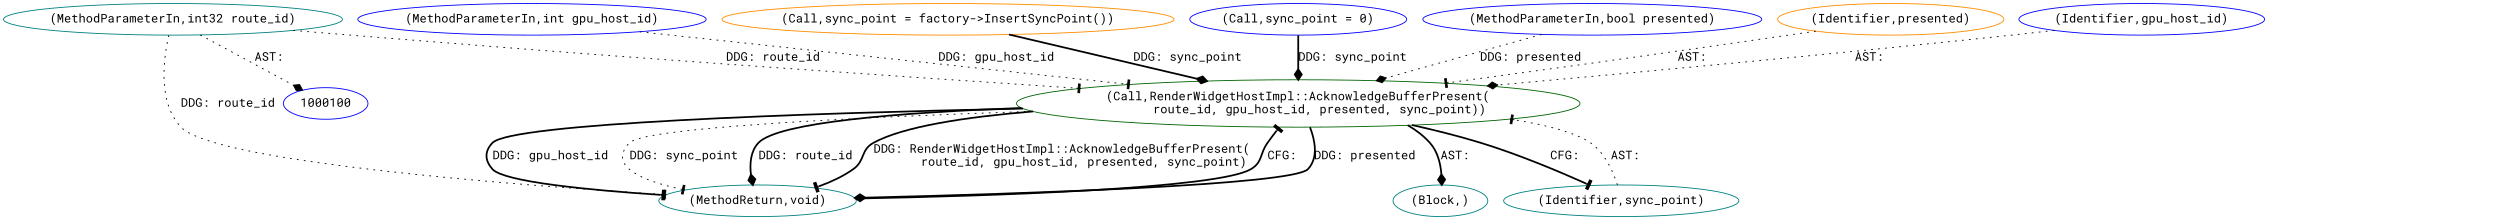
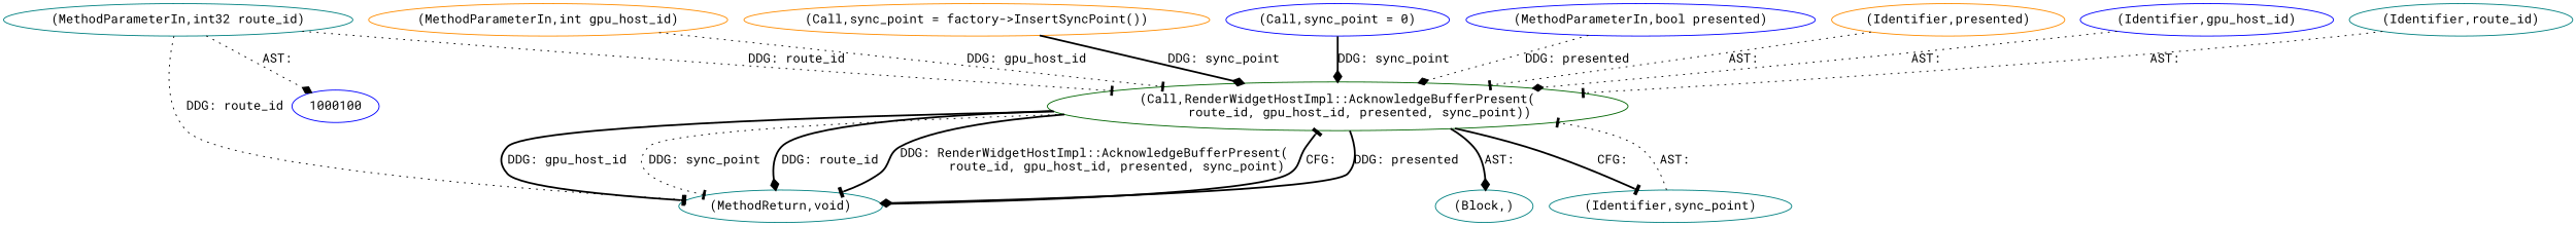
  digraph {
    fontname="Roboto Mono"
    node [color=teal fontname="Roboto Mono"]
    edge [arrowhead=tee fontname="Roboto Mono" style=dotted]
    n1 [label="(MethodParameterIn,int32 route_id)"]
    n2 [color=darkgreen label="(Call,RenderWidgetHostImpl::AcknowledgeBufferPresent(\n      route_id, gpu_host_id, presented, sync_point))"]
    n3 [label="(MethodReturn,void)"]
    1000100 [color=blue]
    n5 [label="(Block,)"]
    n6 [label="(Identifier,sync_point)"]
-   n7 [color=blue label="(MethodParameterIn,int gpu_host_id)"]
+   n7 [color=darkorange label="(MethodParameterIn,int gpu_host_id)"]
    n8 [color=darkorange label="(Call,sync_point = factory->InsertSyncPoint())"]
    n9 [color=blue label="(Call,sync_point = 0)"]
    n10 [color=blue label="(MethodParameterIn,bool presented)"]
    n11 [color=darkorange label="(Identifier,presented)"]
    n12 [color=blue label="(Identifier,gpu_host_id)"]
+   n13 [label="(Identifier,route_id)"]
    n1 -> n2 [label="DDG: route_id"]
    n1 -> n3 [label="DDG: route_id"]
    n1 -> 1000100 [arrowhead=diamond label="AST: "]
    n2 -> n3 [arrowhead=diamond label="DDG: presented" style=bold]
    n2 -> n3 [label="DDG: gpu_host_id" style=bold]
    n2 -> n3 [label="DDG: sync_point"]
    n2 -> n3 [arrowhead=diamond label="DDG: route_id" style=bold]
    n2 -> n3 [label="DDG: RenderWidgetHostImpl::AcknowledgeBufferPresent(\n      route_id, gpu_host_id, presented, sync_point)" style=bold]
    n2 -> n5 [arrowhead=diamond label="AST: " style=bold]
    n2 -> n6 [label="CFG: " style=bold]
    n3 -> n2 [label="CFG: " style=bold]
    n6 -> n2 [label="AST: "]
    n7 -> n2 [label="DDG: gpu_host_id"]
    n8 -> n2 [arrowhead=diamond label="DDG: sync_point" style=bold]
    n9 -> n2 [arrowhead=diamond label="DDG: sync_point" style=bold]
    n10 -> n2 [arrowhead=diamond label="DDG: presented"]
    n11 -> n2 [label="AST: "]
    n12 -> n2 [arrowhead=diamond label="AST: "]
+   n13 -> n2 [label="AST: "]
  }
